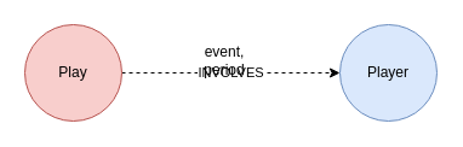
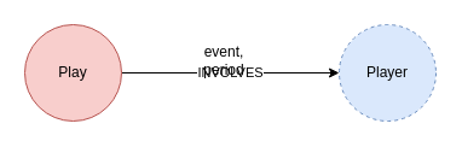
  <mxCell id="0" />
  <mxCell id="1" parent="0" />
- <mxCell id="2" value="INVOLVES" style="edgeStyle=orthogonalEdgeStyle;rounded=0;orthogonalLoop=1;jettySize=auto;html=1;dashed=1;" edge="1" parent="1" source="3" target="4"><mxGeometry relative="1" as="geometry" /></mxCell>
+ <mxCell id="2" value="INVOLVES" style="edgeStyle=orthogonalEdgeStyle;rounded=0;orthogonalLoop=1;jettySize=auto;html=1;" edge="1" parent="1" source="3" target="4"><mxGeometry relative="1" as="geometry" /></mxCell>
  <mxCell id="3" value="Play" style="ellipse;whiteSpace=wrap;html=1;aspect=fixed;fillColor=#f8cecc;strokeColor=#b85450;" vertex="1" parent="1"><mxGeometry x="20" y="20" width="80" height="80" as="geometry" /></mxCell>
- <mxCell id="4" value="Player" style="ellipse;whiteSpace=wrap;html=1;aspect=fixed;fillColor=#dae8fc;strokeColor=#6c8ebf;" vertex="1" parent="1"><mxGeometry x="280" y="20" width="80" height="80" as="geometry" /></mxCell>
+ <mxCell id="4" value="Player" style="ellipse;whiteSpace=wrap;html=1;aspect=fixed;fillColor=#dae8fc;strokeColor=#6c8ebf;dashed=1;" vertex="1" parent="1"><mxGeometry x="280" y="20" width="80" height="80" as="geometry" /></mxCell>
  <mxCell id="5" value="event,&lt;br&gt;period" style="text;html=1;strokeColor=none;fillColor=none;align=center;verticalAlign=middle;whiteSpace=wrap;rounded=0;" vertex="1" parent="1"><mxGeometry x="165" y="40" width="40" height="20" as="geometry" /></mxCell>
